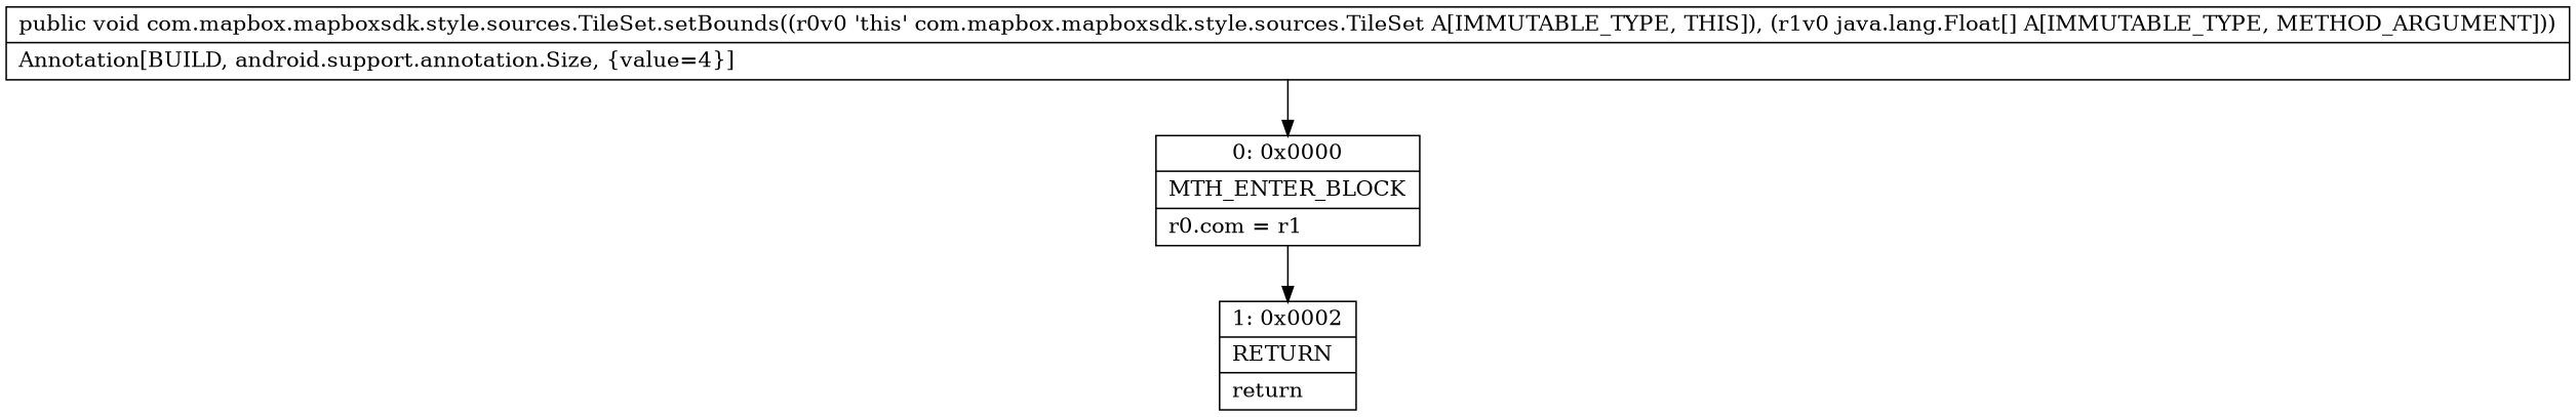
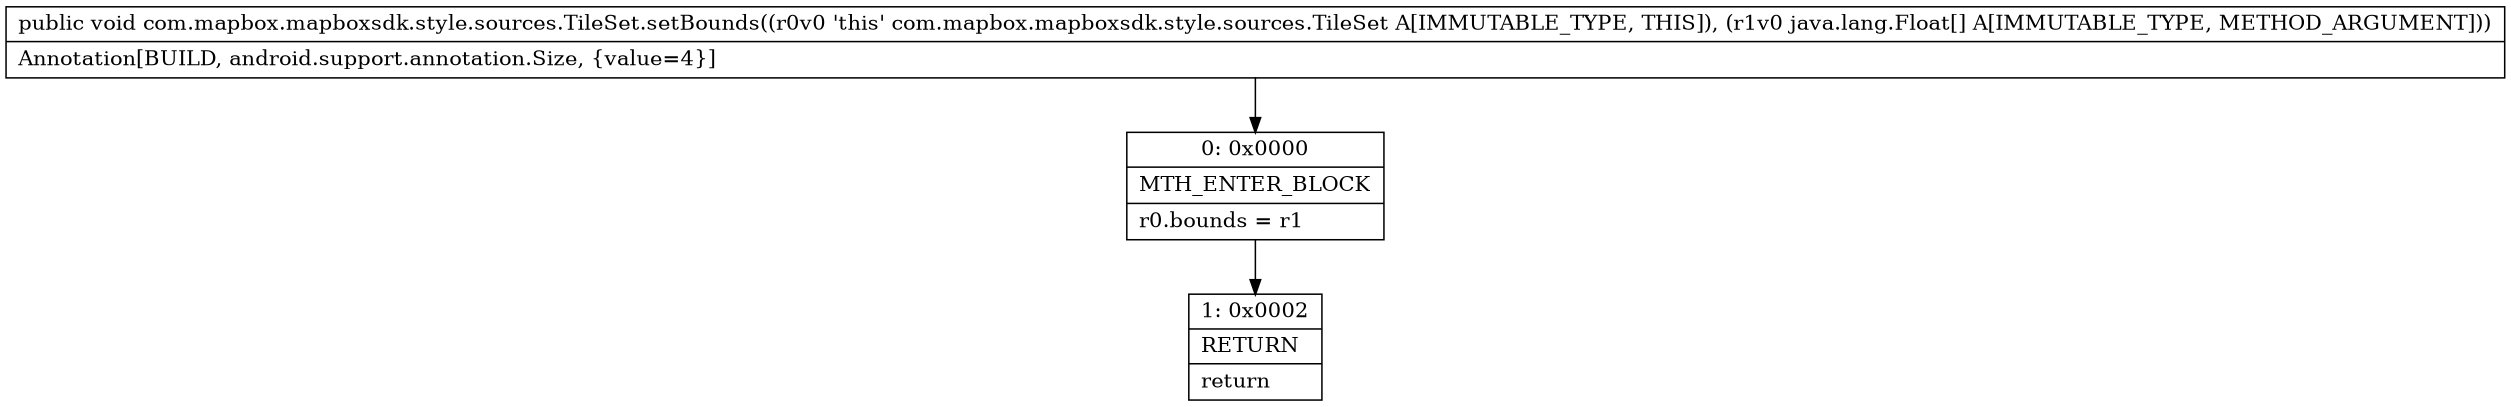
  digraph {
    node [shape=record]
-   n1 [label="{0\:\ 0x0000|MTH_ENTER_BLOCK\l|r0.com = r1\l}"]
+   n1 [label="{0\:\ 0x0000|MTH_ENTER_BLOCK\l|r0.bounds = r1\l}"]
    n2 [label="{1\:\ 0x0002|RETURN\l|return\l}"]
    n3 [label="{public void com.mapbox.mapboxsdk.style.sources.TileSet.setBounds((r0v0 'this' com.mapbox.mapboxsdk.style.sources.TileSet A[IMMUTABLE_TYPE, THIS]), (r1v0 java.lang.Float[] A[IMMUTABLE_TYPE, METHOD_ARGUMENT]))  | Annotation[BUILD, android.support.annotation.Size, \{value=4\}]\l}"]
    n1 -> n2
    n3 -> n1
  }
